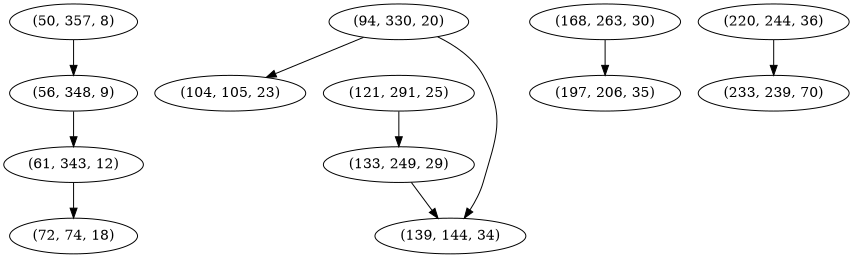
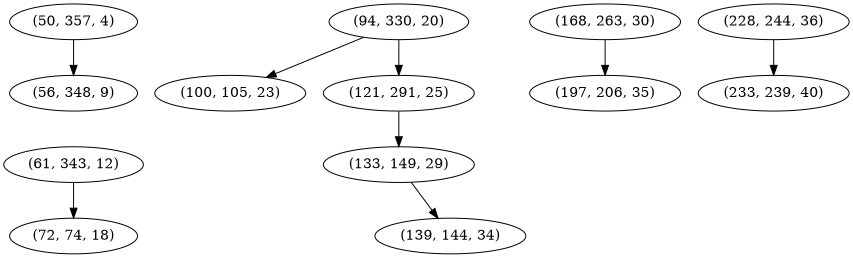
  digraph {
-   "(50, 357, 4)" [label="(50, 357, 8)"]
+   "(50, 357, 4)"
    "(56, 348, 9)"
    "(61, 343, 12)"
    n4 [label="(72, 74, 18)"]
    "(94, 330, 20)"
-   "(100, 105, 23)" [label="(104, 105, 23)"]
+   "(100, 105, 23)"
    "(121, 291, 25)"
-   "(133, 149, 29)" [label="(133, 249, 29)"]
+   "(133, 149, 29)"
    "(139, 144, 34)"
    "(168, 263, 30)"
    "(197, 206, 35)"
-   "(228, 244, 36)" [label="(220, 244, 36)"]
-   "(233, 239, 40)" [label="(233, 239, 70)"]
+   "(228, 244, 36)"
+   "(233, 239, 40)"
    "(50, 357, 4)" -> "(56, 348, 9)"
-   "(56, 348, 9)" -> "(61, 343, 12)"
    "(61, 343, 12)" -> n4
    "(94, 330, 20)" -> "(100, 105, 23)"
-   "(94, 330, 20)" -> "(139, 144, 34)"
+   "(94, 330, 20)" -> "(121, 291, 25)"
    "(121, 291, 25)" -> "(133, 149, 29)"
    "(133, 149, 29)" -> "(139, 144, 34)"
    "(168, 263, 30)" -> "(197, 206, 35)"
    "(228, 244, 36)" -> "(233, 239, 40)"
  }
